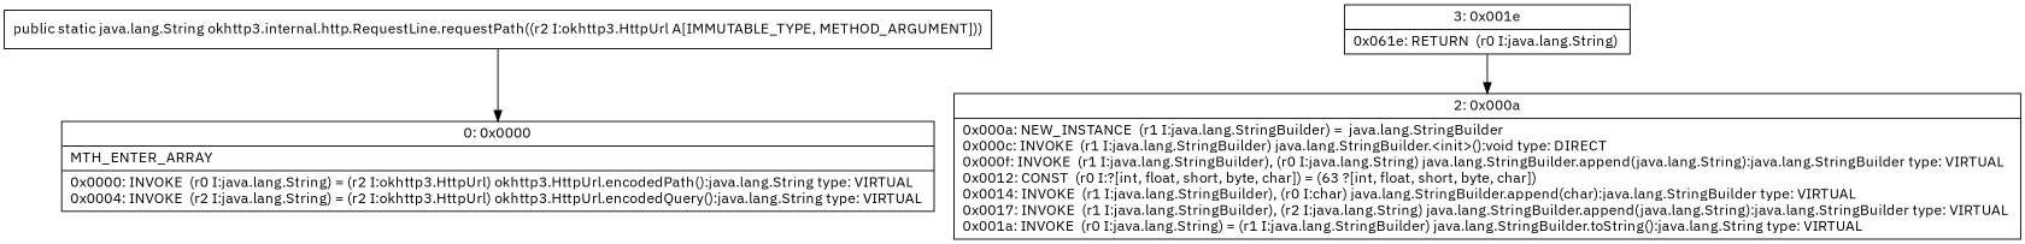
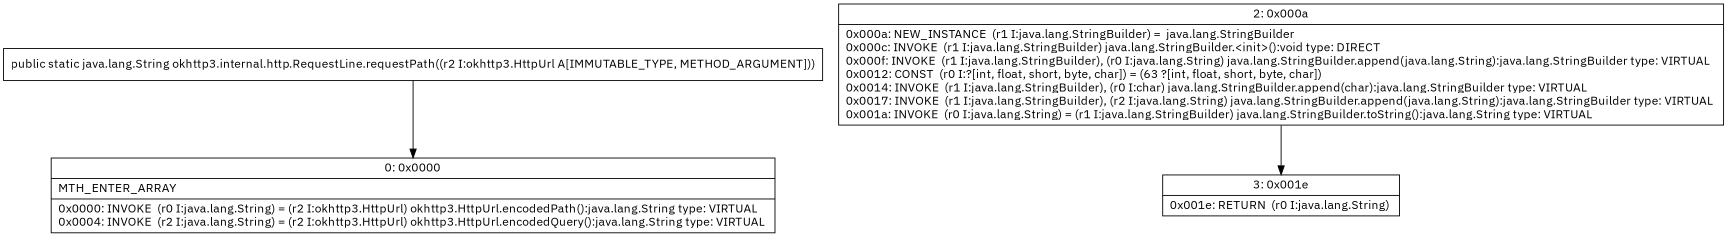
  digraph {
    fontname="IBM Plex Sans"
    node [fontname="IBM Plex Sans" shape=record]
    edge [fontname="IBM Plex Sans"]
    n1 [label="{0\:\ 0x0000|MTH_ENTER_ARRAY\l|0x0000: INVOKE  (r0 I:java.lang.String) = (r2 I:okhttp3.HttpUrl) okhttp3.HttpUrl.encodedPath():java.lang.String type: VIRTUAL \l0x0004: INVOKE  (r2 I:java.lang.String) = (r2 I:okhttp3.HttpUrl) okhttp3.HttpUrl.encodedQuery():java.lang.String type: VIRTUAL \l}"]
    n2 [label="{2\:\ 0x000a|0x000a: NEW_INSTANCE  (r1 I:java.lang.StringBuilder) =  java.lang.StringBuilder \l0x000c: INVOKE  (r1 I:java.lang.StringBuilder) java.lang.StringBuilder.\<init\>():void type: DIRECT \l0x000f: INVOKE  (r1 I:java.lang.StringBuilder), (r0 I:java.lang.String) java.lang.StringBuilder.append(java.lang.String):java.lang.StringBuilder type: VIRTUAL \l0x0012: CONST  (r0 I:?[int, float, short, byte, char]) = (63 ?[int, float, short, byte, char]) \l0x0014: INVOKE  (r1 I:java.lang.StringBuilder), (r0 I:char) java.lang.StringBuilder.append(char):java.lang.StringBuilder type: VIRTUAL \l0x0017: INVOKE  (r1 I:java.lang.StringBuilder), (r2 I:java.lang.String) java.lang.StringBuilder.append(java.lang.String):java.lang.StringBuilder type: VIRTUAL \l0x001a: INVOKE  (r0 I:java.lang.String) = (r1 I:java.lang.StringBuilder) java.lang.StringBuilder.toString():java.lang.String type: VIRTUAL \l}"]
-   n3 [label="{3\:\ 0x001e|0x061e: RETURN  (r0 I:java.lang.String) \l}"]
+   n3 [label="{3\:\ 0x001e|0x001e: RETURN  (r0 I:java.lang.String) \l}"]
    n4 [label="{public static java.lang.String okhttp3.internal.http.RequestLine.requestPath((r2 I:okhttp3.HttpUrl A[IMMUTABLE_TYPE, METHOD_ARGUMENT])) }"]
-   n3 -> n2
+   n2 -> n3
    n4 -> n1
  }
